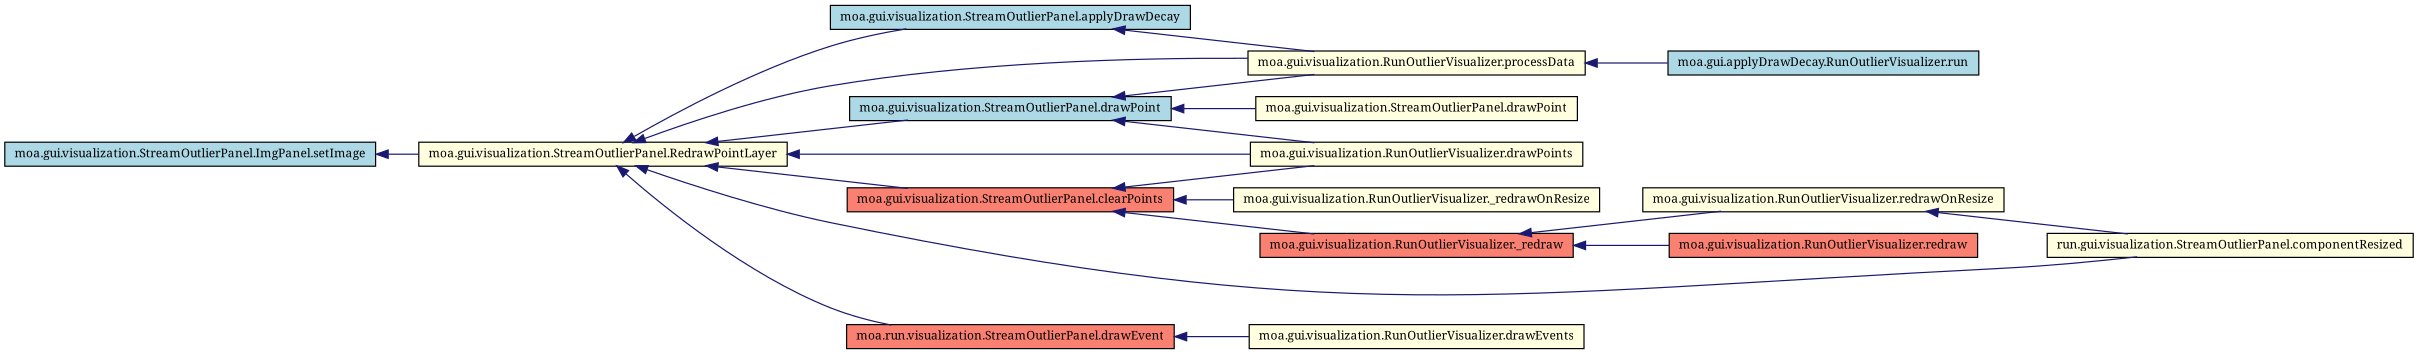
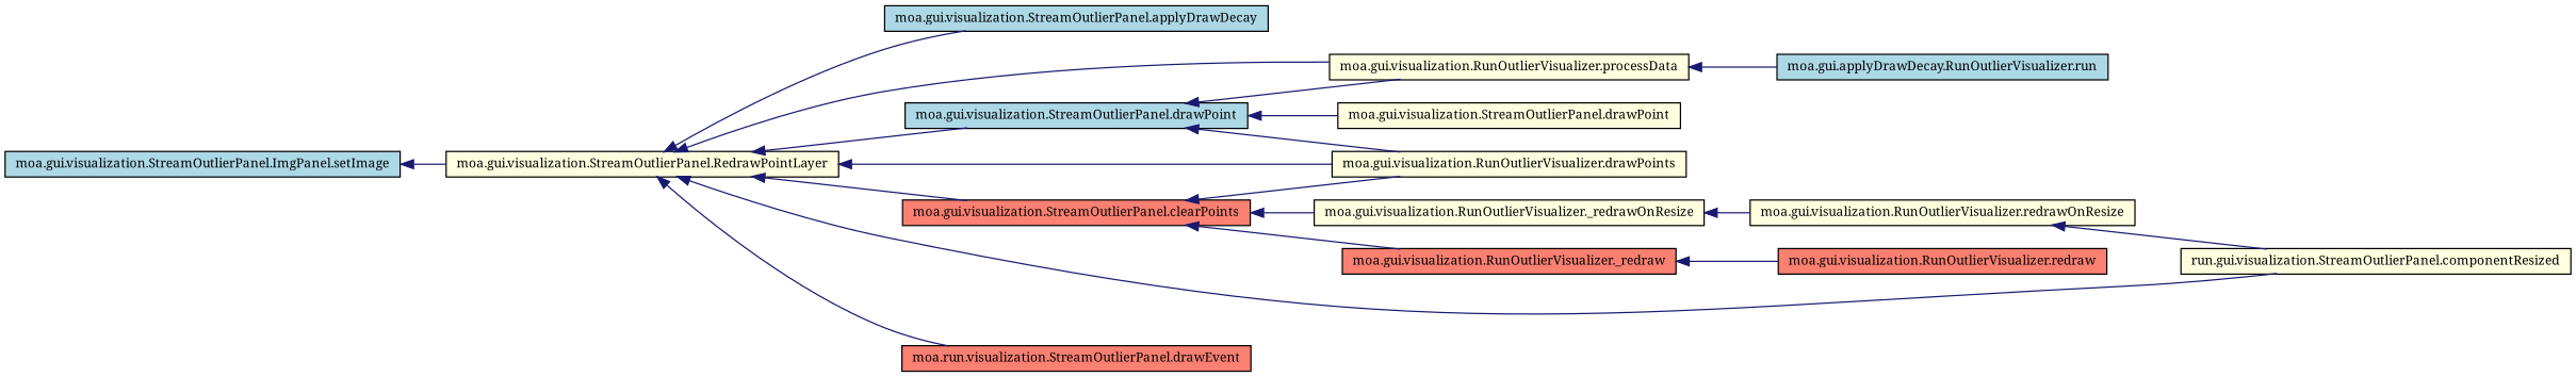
  digraph {
    fontname="Noto Serif"
    rankdir=LR
    node [color=black fillcolor=lightyellow fontname="Noto Serif" fontsize=10 shape=record style=filled]
    edge [color=midnightblue dir=back fontname="Noto Serif" fontsize=10 labelfontname=Helvetica labelfontsize=10 style=solid]
    n1 [fillcolor=lightblue fontcolor=black height=0.2 label="moa.gui.visualization.StreamOutlierPanel.ImgPanel.setImage" width=0.4]
    n2 [height=0.2 label="moa.gui.visualization.StreamOutlierPanel.RedrawPointLayer" width=0.4]
    n3 [fillcolor=lightblue height=0.2 label="moa.gui.visualization.StreamOutlierPanel.applyDrawDecay" width=0.4]
    n4 [height=0.2 label="moa.gui.visualization.RunOutlierVisualizer.processData" width=0.4]
    n5 [fillcolor=salmon height=0.2 label="moa.gui.visualization.StreamOutlierPanel.clearPoints" width=0.4]
    n6 [height=0.2 label="run.gui.visualization.StreamOutlierPanel.componentResized" width=0.4]
    n7 [height=0.2 label="moa.gui.visualization.RunOutlierVisualizer.drawPoints" width=0.4]
    n8 [fillcolor=salmon height=0.2 label="moa.run.visualization.StreamOutlierPanel.drawEvent" width=0.4]
    n9 [fillcolor=lightblue height=0.2 label="moa.gui.visualization.StreamOutlierPanel.drawPoint" width=0.4]
    n10 [fillcolor=lightblue height=0.2 label="moa.gui.applyDrawDecay.RunOutlierVisualizer.run" width=0.4]
    n11 [fillcolor=salmon height=0.2 label="moa.gui.visualization.RunOutlierVisualizer._redraw" width=0.4]
    n12 [height=0.2 label="moa.gui.visualization.RunOutlierVisualizer._redrawOnResize" width=0.4]
-   n13 [height=0.2 label="moa.gui.visualization.RunOutlierVisualizer.drawEvents" width=0.4]
    n14 [height=0.2 label="moa.gui.visualization.StreamOutlierPanel.drawPoint" width=0.4]
    n15 [fillcolor=salmon height=0.2 label="moa.gui.visualization.RunOutlierVisualizer.redraw" width=0.4]
    n16 [height=0.2 label="moa.gui.visualization.RunOutlierVisualizer.redrawOnResize" width=0.4]
    n1 -> n2
    n2 -> n3
    n2 -> n4
    n2 -> n5
    n2 -> n6
    n2 -> n7
    n2 -> n8
    n2 -> n9
-   n3 -> n4
    n4 -> n10
    n5 -> n7
    n5 -> n11
    n5 -> n12
-   n8 -> n13
    n9 -> n4
    n9 -> n7
    n9 -> n14
    n11 -> n15
-   n11 -> n16
+   n12 -> n16
    n16 -> n6
  }
